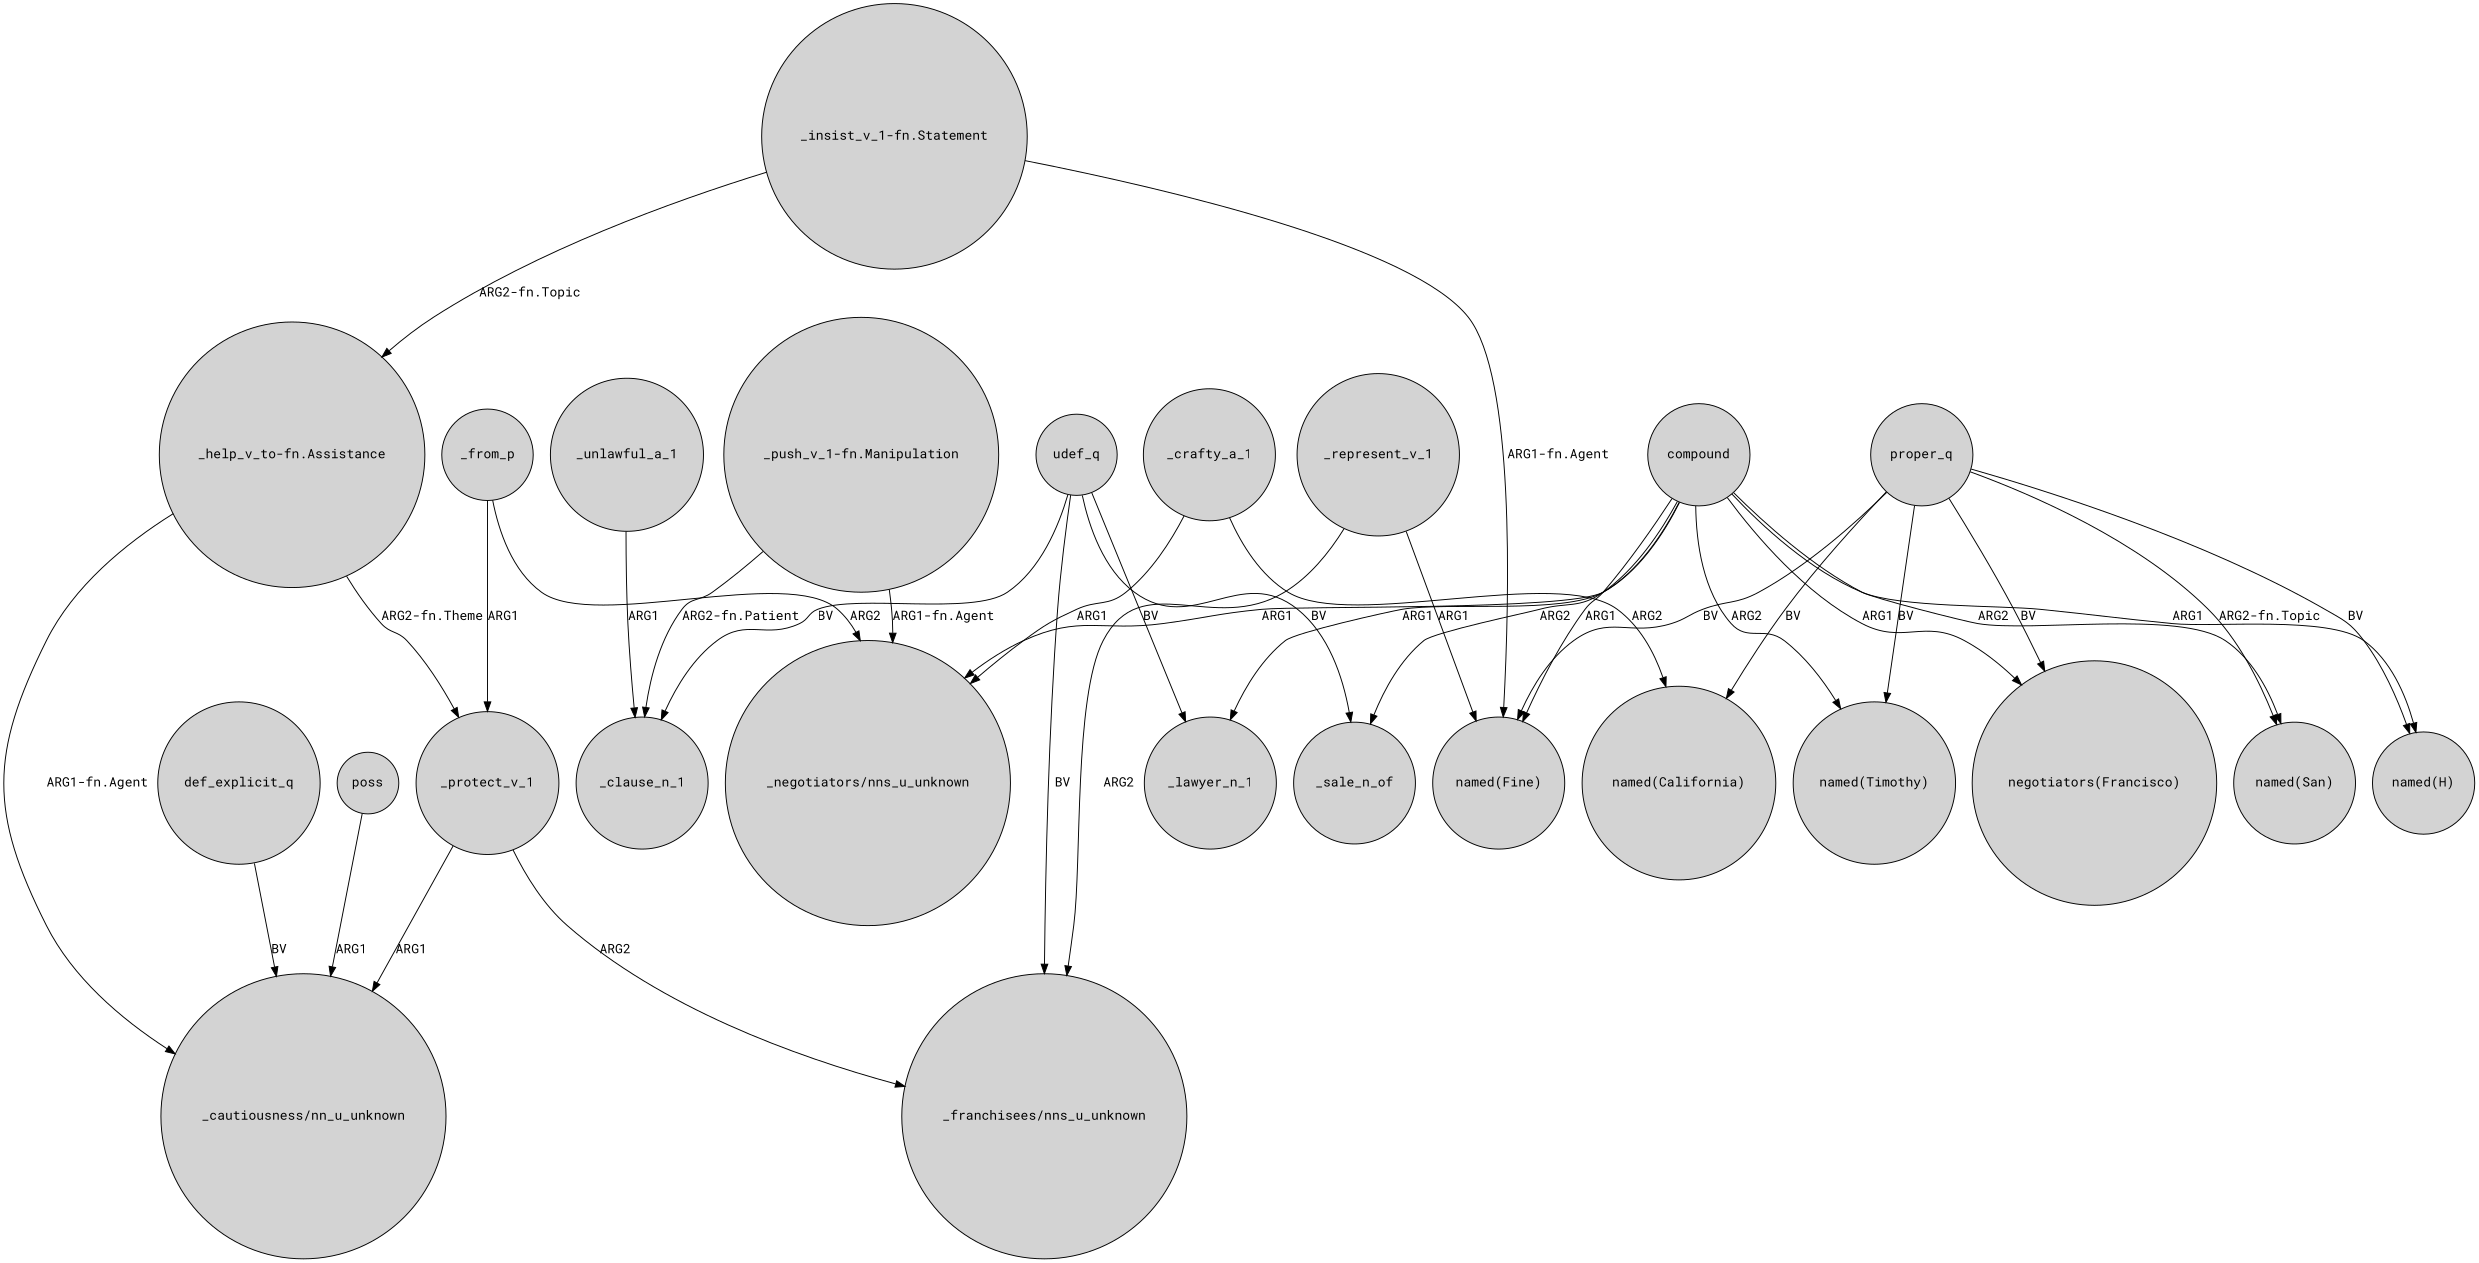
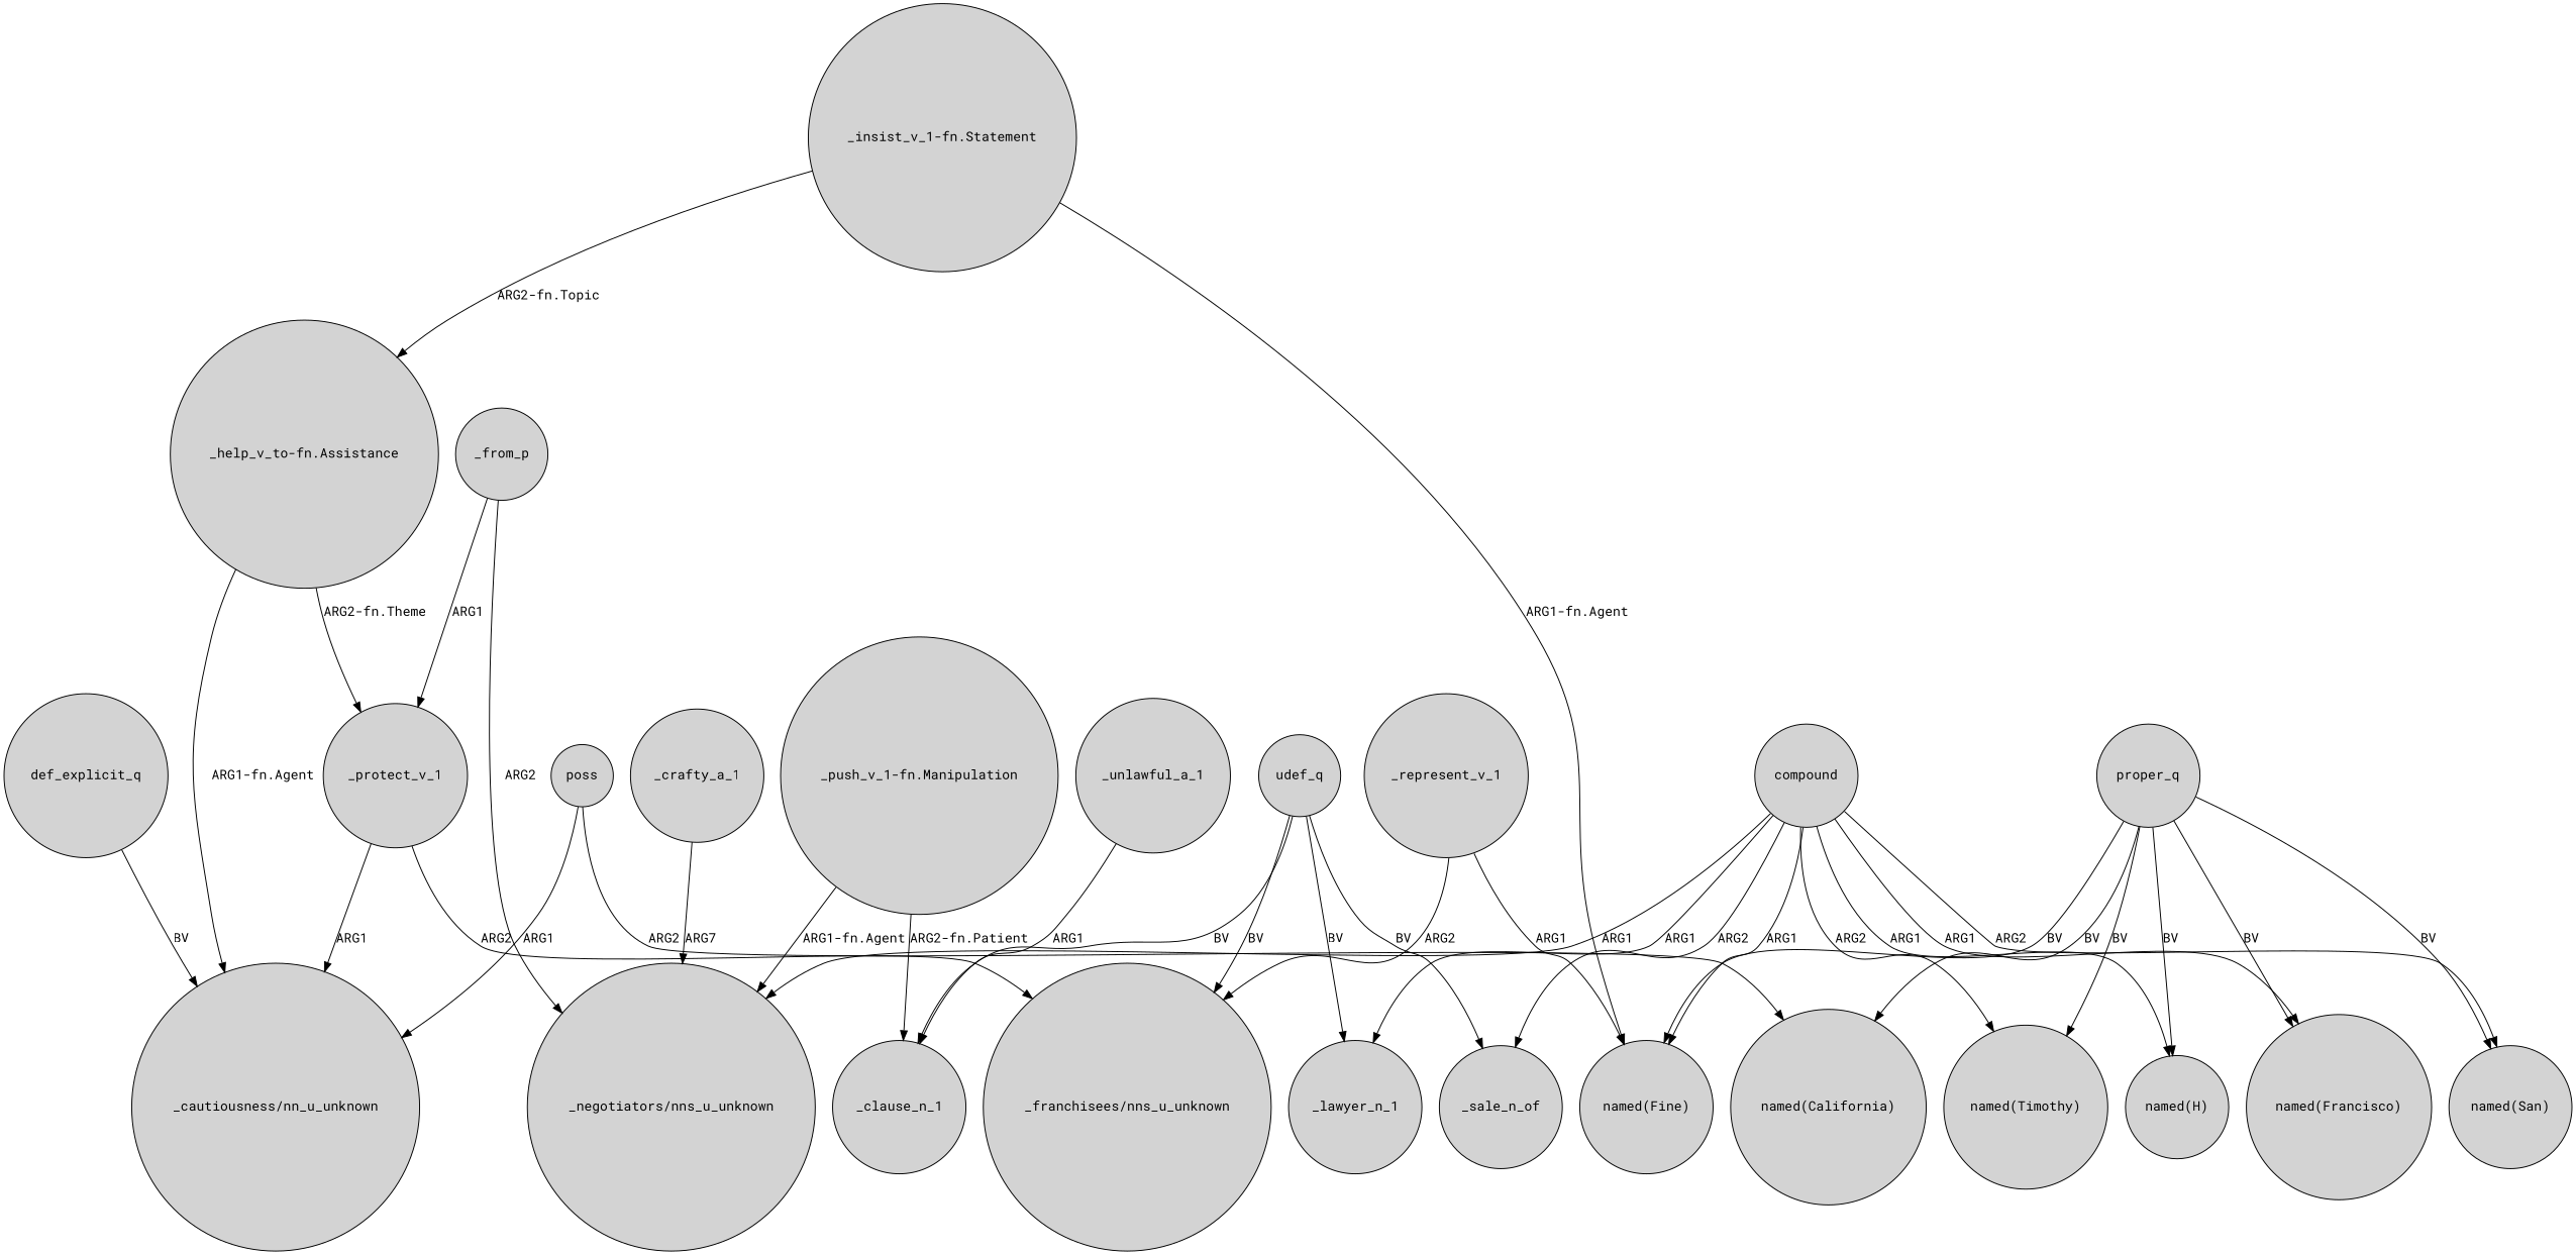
  digraph {
    fontname="Roboto Mono"
    node [fontname="Roboto Mono" shape=circle style=filled]
    edge [fontname="Roboto Mono"]
    _from_p
    _protect_v_1
    "_negotiators/nns_u_unknown"
    "_cautiousness/nn_u_unknown"
    "_franchisees/nns_u_unknown"
    udef_q
    _lawyer_n_1
    _clause_n_1
    _sale_n_of
    compound
-   "named(Francisco)" [label="negotiators(Francisco)"]
+   "named(Francisco)"
    "named(San)"
    "named(Fine)"
    "named(Timothy)"
    "named(H)"
    proper_q
    "named(California)"
    _represent_v_1
    "_push_v_1-fn.Manipulation"
    poss
    _crafty_a_1
    _unlawful_a_1
    "_insist_v_1-fn.Statement"
    "_help_v_to-fn.Assistance"
    def_explicit_q
    _from_p -> _protect_v_1 [label=ARG1]
    _from_p -> "_negotiators/nns_u_unknown" [label=ARG2]
    _protect_v_1 -> "_cautiousness/nn_u_unknown" [label=ARG1]
    _protect_v_1 -> "_franchisees/nns_u_unknown" [label=ARG2]
    udef_q -> "_franchisees/nns_u_unknown" [label=BV]
    udef_q -> _lawyer_n_1 [label=BV]
    udef_q -> _clause_n_1 [label=BV]
    udef_q -> _sale_n_of [label=BV]
    compound -> "_negotiators/nns_u_unknown" [label=ARG1]
    compound -> _lawyer_n_1 [label=ARG1]
    compound -> _sale_n_of [label=ARG2]
    compound -> "named(Francisco)" [label=ARG1]
    compound -> "named(San)" [label=ARG2]
    compound -> "named(Fine)" [label=ARG1]
    compound -> "named(Timothy)" [label=ARG2]
    compound -> "named(H)" [label=ARG1]
    proper_q -> "named(Francisco)" [label=BV]
-   proper_q -> "named(San)" [label="ARG2-fn.Topic"]
+   proper_q -> "named(San)" [label=BV]
    proper_q -> "named(Fine)" [label=BV]
    proper_q -> "named(Timothy)" [label=BV]
    proper_q -> "named(H)" [label=BV]
    proper_q -> "named(California)" [label=BV]
    _represent_v_1 -> "_franchisees/nns_u_unknown" [label=ARG2]
    _represent_v_1 -> "named(Fine)" [label=ARG1]
    "_push_v_1-fn.Manipulation" -> "_negotiators/nns_u_unknown" [label="ARG1-fn.Agent"]
    "_push_v_1-fn.Manipulation" -> _clause_n_1 [label="ARG2-fn.Patient"]
    poss -> "_cautiousness/nn_u_unknown" [label=ARG1]
-   _crafty_a_1 -> "named(California)" [label=ARG2]
-   _crafty_a_1 -> "_negotiators/nns_u_unknown" [label=ARG1]
+   poss -> "named(California)" [label=ARG2]
+   _crafty_a_1 -> "_negotiators/nns_u_unknown" [label=ARG7]
    _unlawful_a_1 -> _clause_n_1 [label=ARG1]
    "_insist_v_1-fn.Statement" -> "named(Fine)" [label="ARG1-fn.Agent"]
    "_insist_v_1-fn.Statement" -> "_help_v_to-fn.Assistance" [label="ARG2-fn.Topic"]
    "_help_v_to-fn.Assistance" -> _protect_v_1 [label="ARG2-fn.Theme"]
    "_help_v_to-fn.Assistance" -> "_cautiousness/nn_u_unknown" [label="ARG1-fn.Agent"]
    def_explicit_q -> "_cautiousness/nn_u_unknown" [label=BV]
  }
